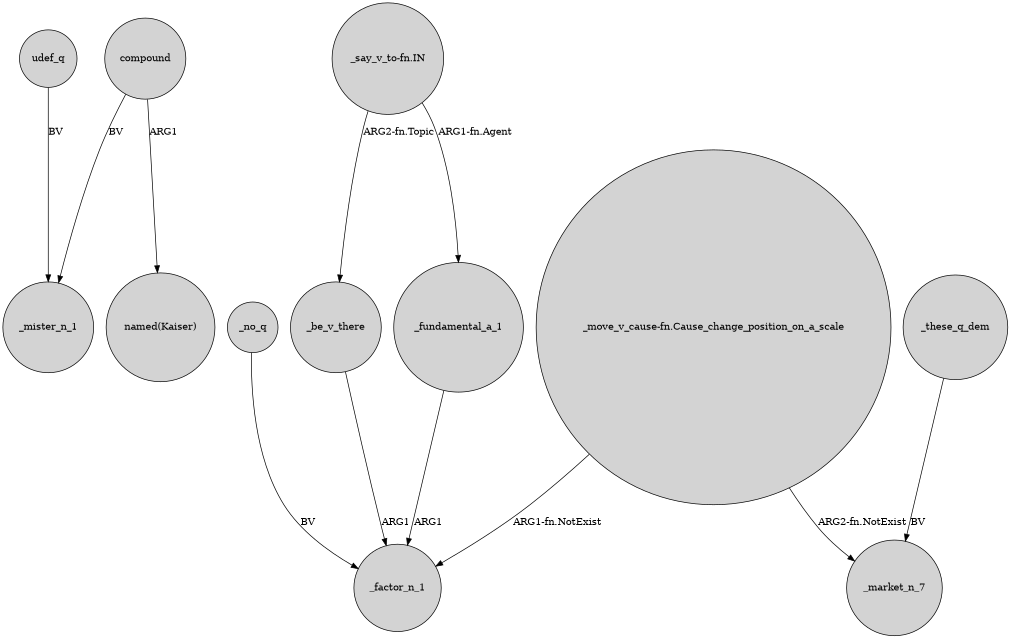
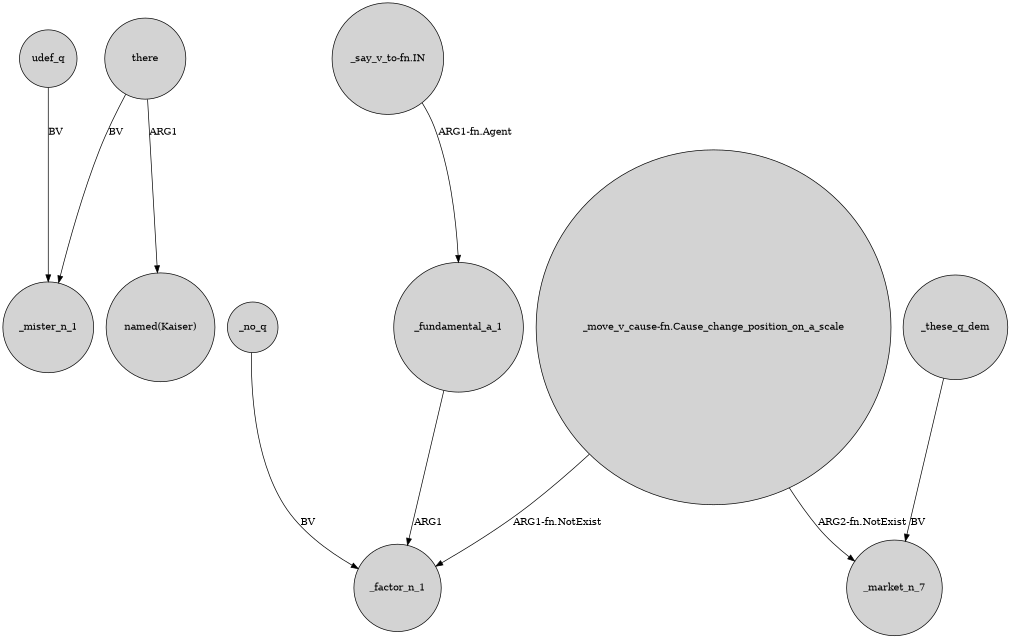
  digraph {
    node [shape=circle style=filled]
    udef_q
    _mister_n_1
    _no_q
    _factor_n_1
-   _be_v_there
-   compound
+   compound [label=there]
    "named(Kaiser)"
    "_say_v_to-fn.IN"
    _fundamental_a_1
    n10 [label=_market_n_7]
    _these_q_dem
    "_move_v_cause-fn.Cause_change_position_on_a_scale"
    udef_q -> _mister_n_1 [label=BV]
    _no_q -> _factor_n_1 [label=BV]
-   _be_v_there -> _factor_n_1 [label=ARG1]
    compound -> _mister_n_1 [label=BV]
    compound -> "named(Kaiser)" [label=ARG1]
-   "_say_v_to-fn.IN" -> _be_v_there [label="ARG2-fn.Topic"]
    "_say_v_to-fn.IN" -> _fundamental_a_1 [label="ARG1-fn.Agent"]
    _fundamental_a_1 -> _factor_n_1 [label=ARG1]
    _these_q_dem -> n10 [label=BV]
    "_move_v_cause-fn.Cause_change_position_on_a_scale" -> _factor_n_1 [label="ARG1-fn.NotExist"]
    "_move_v_cause-fn.Cause_change_position_on_a_scale" -> n10 [label="ARG2-fn.NotExist"]
  }
